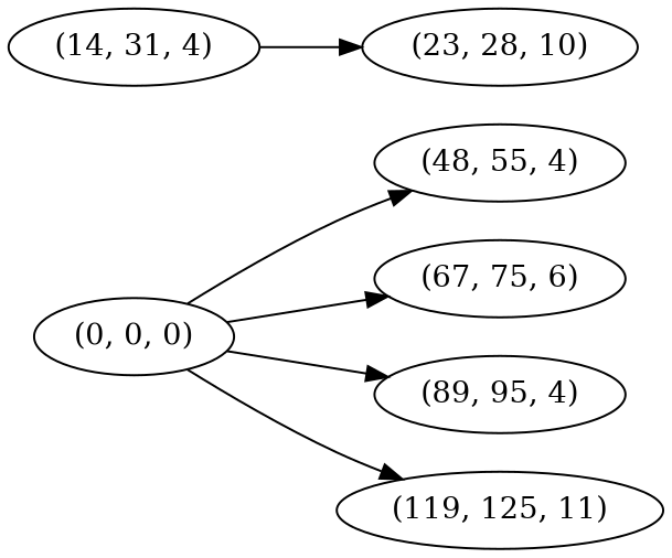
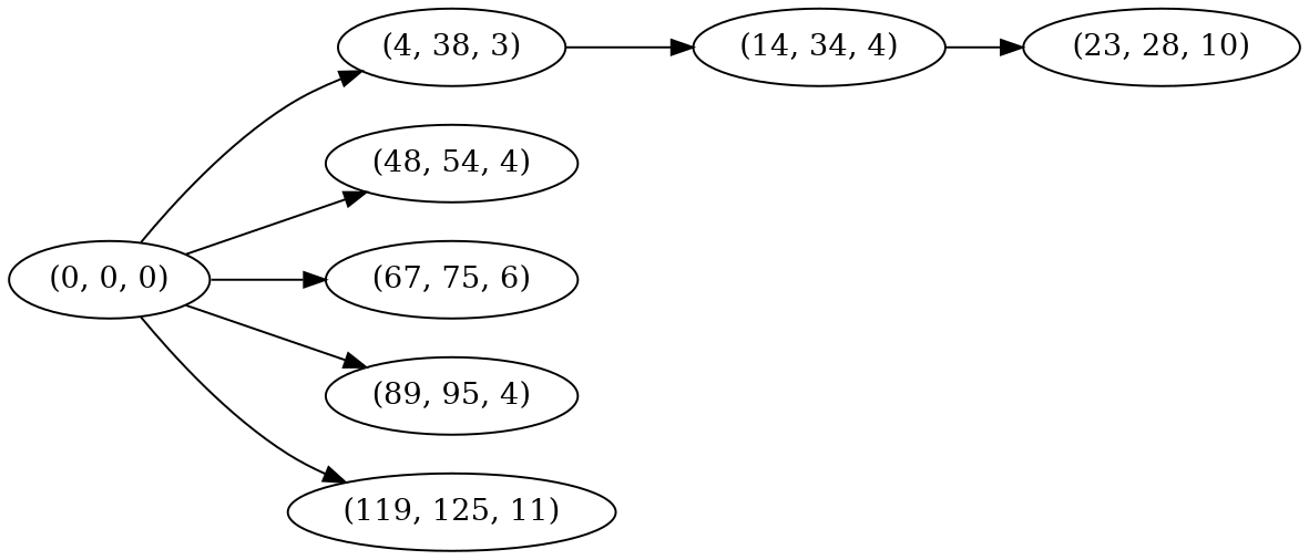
  digraph {
    rankdir=LR
    "(0, 0, 0)"
-   "(48, 55, 4)"
+   "(4, 38, 3)"
+   "(48, 55, 4)" [label="(48, 54, 4)"]
    "(67, 75, 6)"
    n5 [label="(89, 95, 4)"]
    "(119, 125, 11)"
-   "(14, 34, 4)" [label="(14, 31, 4)"]
+   "(14, 34, 4)"
    "(23, 28, 10)"
+   "(0, 0, 0)" -> "(4, 38, 3)"
    "(0, 0, 0)" -> "(48, 55, 4)"
    "(0, 0, 0)" -> "(67, 75, 6)"
    "(0, 0, 0)" -> n5
    "(0, 0, 0)" -> "(119, 125, 11)"
+   "(4, 38, 3)" -> "(14, 34, 4)"
    "(14, 34, 4)" -> "(23, 28, 10)"
  }
